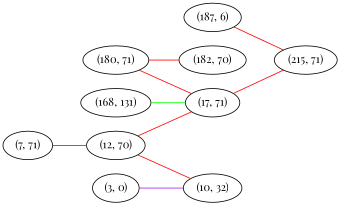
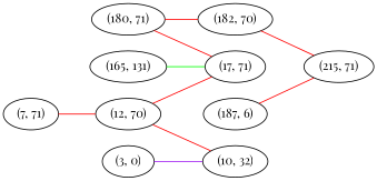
  graph {
    fontname="Playfair Display"
    rankdir=LR
    node [fontname="Playfair Display"]
    edge [color=red fontname="Playfair Display" weight=1]
    n1 [label="(17, 71)"]
-   "(168, 131)"
+   "(168, 131)" [label="(165, 131)"]
    "(180, 71)"
    "(182, 70)"
    n5 [label="(3, 0)"]
    "(10, 32)"
    "(7, 71)"
    "(12, 70)"
    "(187, 6)"
    "(215, 71)"
    "(168, 131)" -- n1 [color=green weight=2]
    "(180, 71)" -- n1
    "(180, 71)" -- "(182, 70)"
-   n1 -- "(215, 71)"
+   "(182, 70)" -- "(215, 71)"
    n5 -- "(10, 32)" [color=purple weight=4]
    "(7, 71)" -- "(12, 70)"
    "(12, 70)" -- n1
    "(12, 70)" -- "(10, 32)"
    "(187, 6)" -- "(215, 71)"
  }
